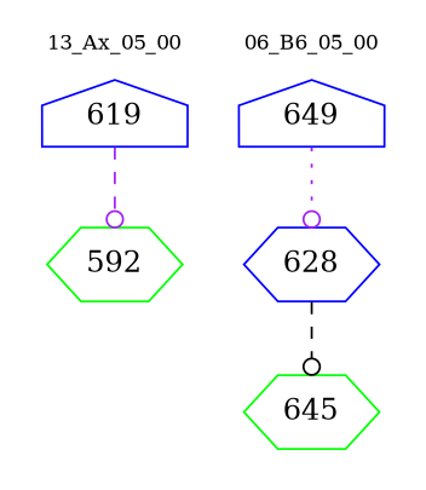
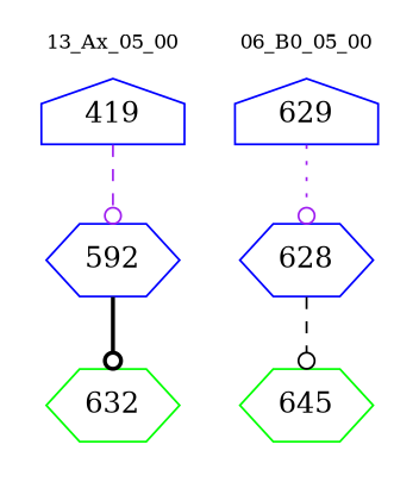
  digraph {
    node [color=blue shape=hexagon]
    edge [arrowhead=odot color=purple style=dashed]
-   n1 [label=619 shape=house]
-   n2 [color=green label=592]
-   n4 [label=649 shape=house]
+   n1 [label=419 shape=house]
+   n2 [label=592]
+   n3 [color=green label=632]
+   n4 [label=629 shape=house]
    n5 [label=628]
    n6 [color=green label=645]
    subgraph cluster_1 {
      color=white
      fontsize=10
      label="13_Ax_05_00"
      n1
      n2
+     n3
    }
    subgraph cluster_2 {
      color=white
      fontsize=10
-     label="06_B6_05_00"
+     label="06_B0_05_00"
      n4
      n5
      n6
    }
    n1 -> n2
+   n2 -> n3 [color=black style=bold]
    n4 -> n5 [style=dotted]
    n5 -> n6 [color=black]
  }
